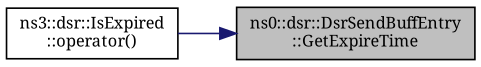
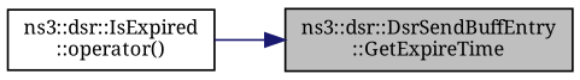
  digraph {
    rankdir=RL
    fontname="Noto Serif"
    node [color=black fontname="Noto Serif" fontsize=10 shape=record style=filled]
-   n1 [fillcolor=grey75 fontcolor=black height=0.2 label="ns0::dsr::DsrSendBuffEntry\l::GetExpireTime" width=0.4]
+   n1 [fillcolor=grey75 fontcolor=black height=0.2 label="ns3::dsr::DsrSendBuffEntry\l::GetExpireTime" width=0.4]
    n2 [fillcolor=white height=0.2 label="ns3::dsr::IsExpired\l::operator()" width=0.4]
    n1 -> n2 [color=midnightblue dir=back fontname="Noto Serif" fontsize=10 labelfontname=Helvetica labelfontsize=10 style=solid]
  }
